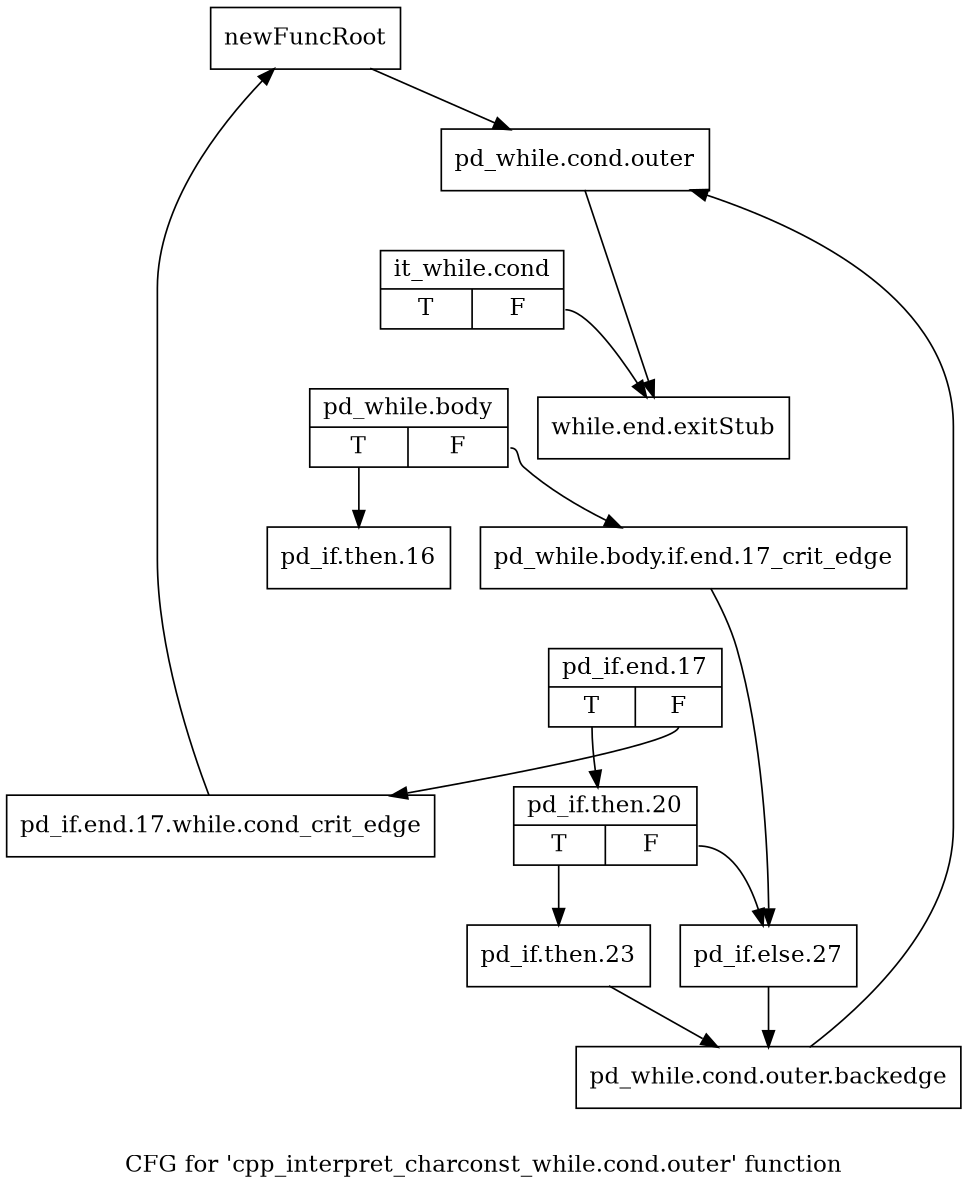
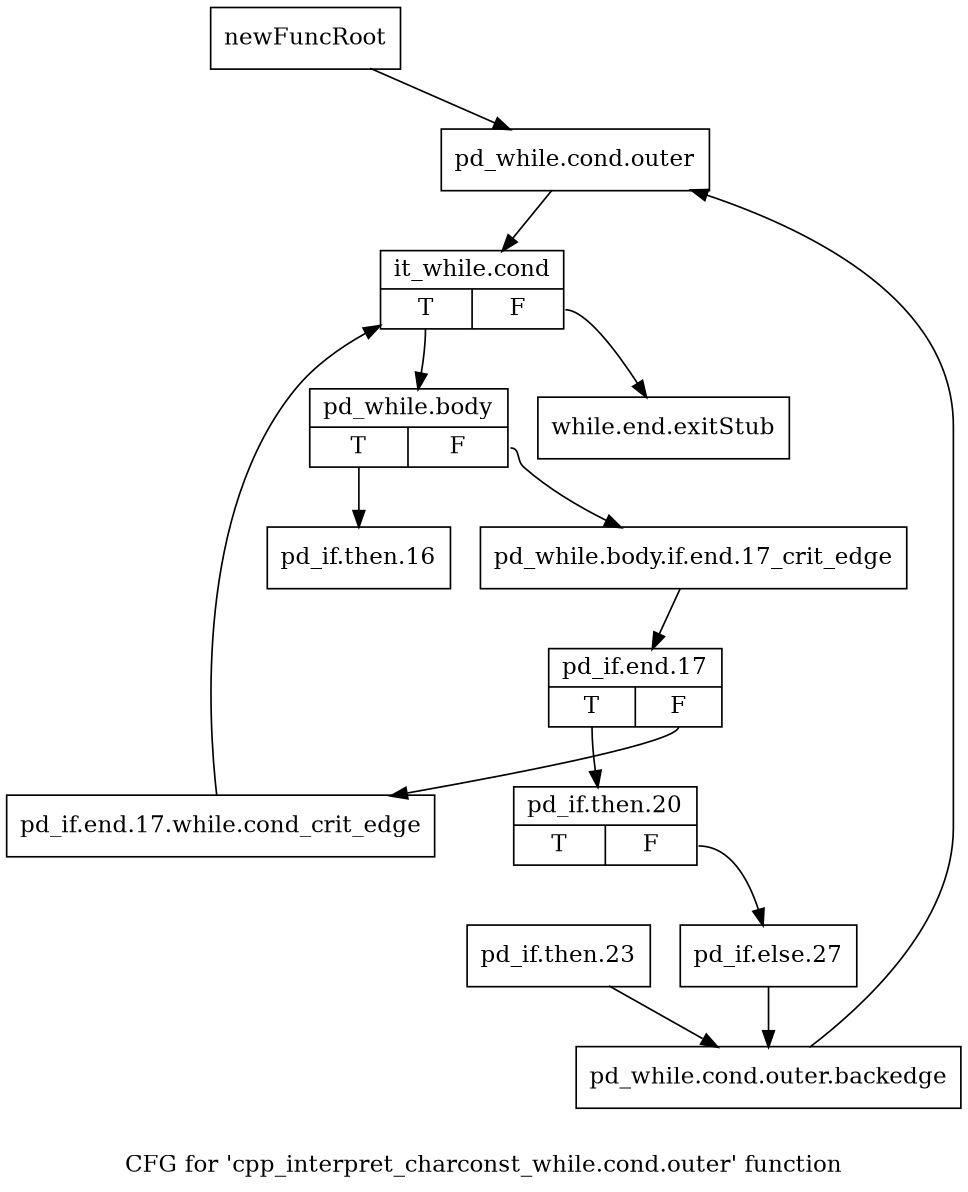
  digraph {
    label="CFG for 'cpp_interpret_charconst_while.cond.outer' function"
    node [shape=record]
    n1 [label="{newFuncRoot}"]
    n2 [label="{pd_while.cond.outer}"]
    n3 [label="{it_while.cond|{<s0>T|<s1>F}}"]
    n4 [label="{while.end.exitStub}"]
    n5 [label="{pd_while.body|{<s0>T|<s1>F}}"]
    n6 [label="{pd_if.then.16}"]
    n7 [label="{pd_while.body.if.end.17_crit_edge}"]
    n8 [label="{pd_if.end.17|{<s0>T|<s1>F}}"]
    n9 [label="{pd_if.then.20|{<s0>T|<s1>F}}"]
    n10 [label="{pd_if.end.17.while.cond_crit_edge}"]
    n11 [label="{pd_if.then.23}"]
    n12 [label="{pd_if.else.27}"]
    n13 [label="{pd_while.cond.outer.backedge}"]
    n1 -> n2
-   n2 -> n4
+   n2 -> n3
    n3 -> n4 [tailport=s1]
+   n3 -> n5 [tailport=s0]
    n5 -> n6 [tailport=s0]
    n5 -> n7 [tailport=s1]
-   n7 -> n12
+   n7 -> n8
    n8 -> n9 [tailport=s0]
    n8 -> n10 [tailport=s1]
-   n9 -> n11 [tailport=s0]
    n9 -> n12 [tailport=s1]
-   n10 -> n1
+   n10 -> n3
    n11 -> n13
    n12 -> n13
    n13 -> n2
  }
